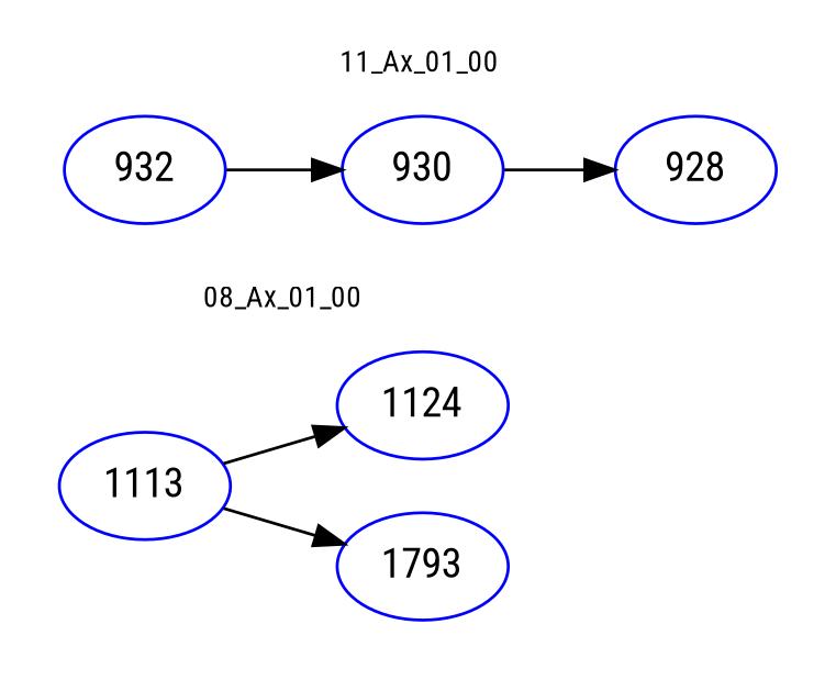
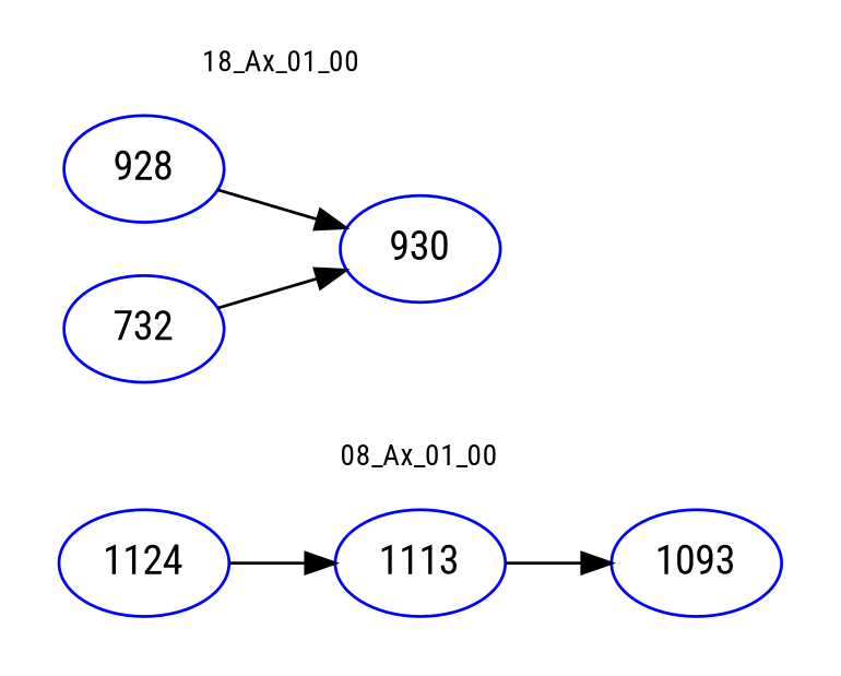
  digraph {
    fontname="Roboto Condensed"
    rankdir=LR
    node [color=blue fontname="Roboto Condensed"]
    edge [color=black fontname="Roboto Condensed"]
    n1 [label=1113]
-   n2 [label=1793]
+   n2 [label=1093]
    n3 [label=1124]
    n4 [label=930]
    n5 [label=928]
-   n6 [label=932]
+   n6 [label=732]
    subgraph cluster_1 {
      color=white
      fontsize=10
      label="08_Ax_01_00"
      n1
      n2
      n3
    }
    subgraph cluster_2 {
      color=white
      fontsize=10
-     label="11_Ax_01_00"
+     label="18_Ax_01_00"
      n4
      n5
      n6
    }
    n1 -> n2
-   n1 -> n3
-   n4 -> n5
+   n3 -> n1
+   n5 -> n4
    n6 -> n4
  }
